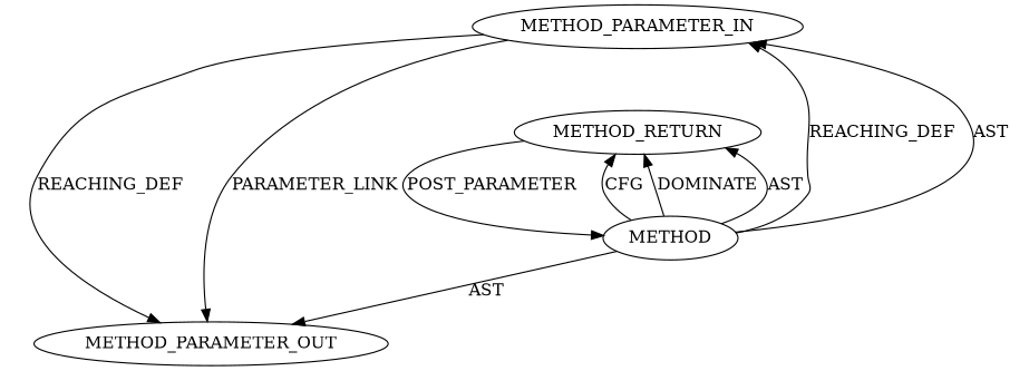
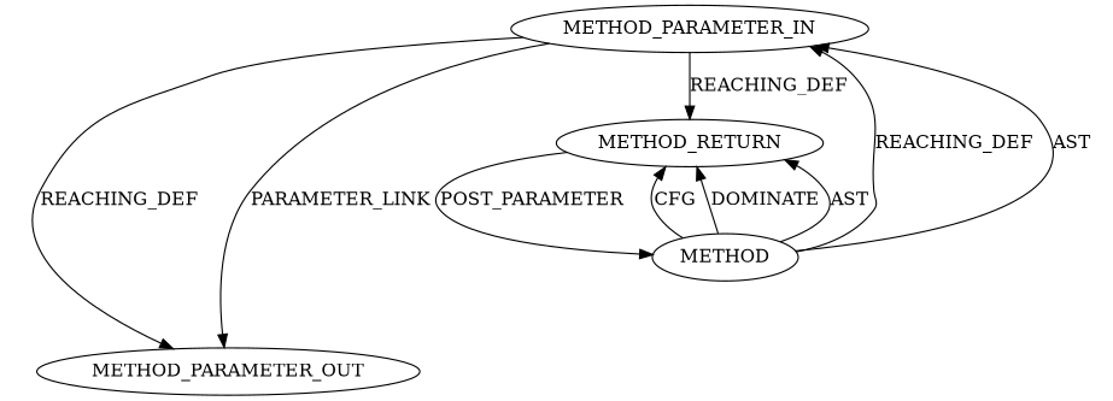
  digraph {
    node [CODE=p1 EVALUATION_STRATEGY=BY_VALUE NAME=p1 ORDER=1 TYPE_FULL_NAME=ANY]
    n1 [INDEX=1 IS_VARIADIC=false label=METHOD_PARAMETER_IN]
    n2 [INDEX=1 IS_VARIADIC=false label=METHOD_PARAMETER_OUT]
    n3 [CODE=RET ORDER=2 label=METHOD_RETURN NAME=""]
    n4 [AST_PARENT_FULL_NAME="<global>" AST_PARENT_TYPE=NAMESPACE_BLOCK CODE="<empty>" FILENAME="<empty>" FULL_NAME=sock_put IS_EXTERNAL=true NAME=sock_put ORDER=0 label=METHOD EVALUATION_STRATEGY="" TYPE_FULL_NAME=""]
    n1 -> n2 [VARIABLE=p1 label=REACHING_DEF]
    n1 -> n2 [label=PARAMETER_LINK]
+   n1 -> n3 [VARIABLE=p1 label=REACHING_DEF]
    n3 -> n4 [label=POST_PARAMETER]
    n4 -> n1 [label=REACHING_DEF]
    n4 -> n1 [label=AST]
-   n4 -> n2 [label=AST]
    n4 -> n3 [label=CFG]
    n4 -> n3 [label=DOMINATE]
    n4 -> n3 [label=AST]
  }
